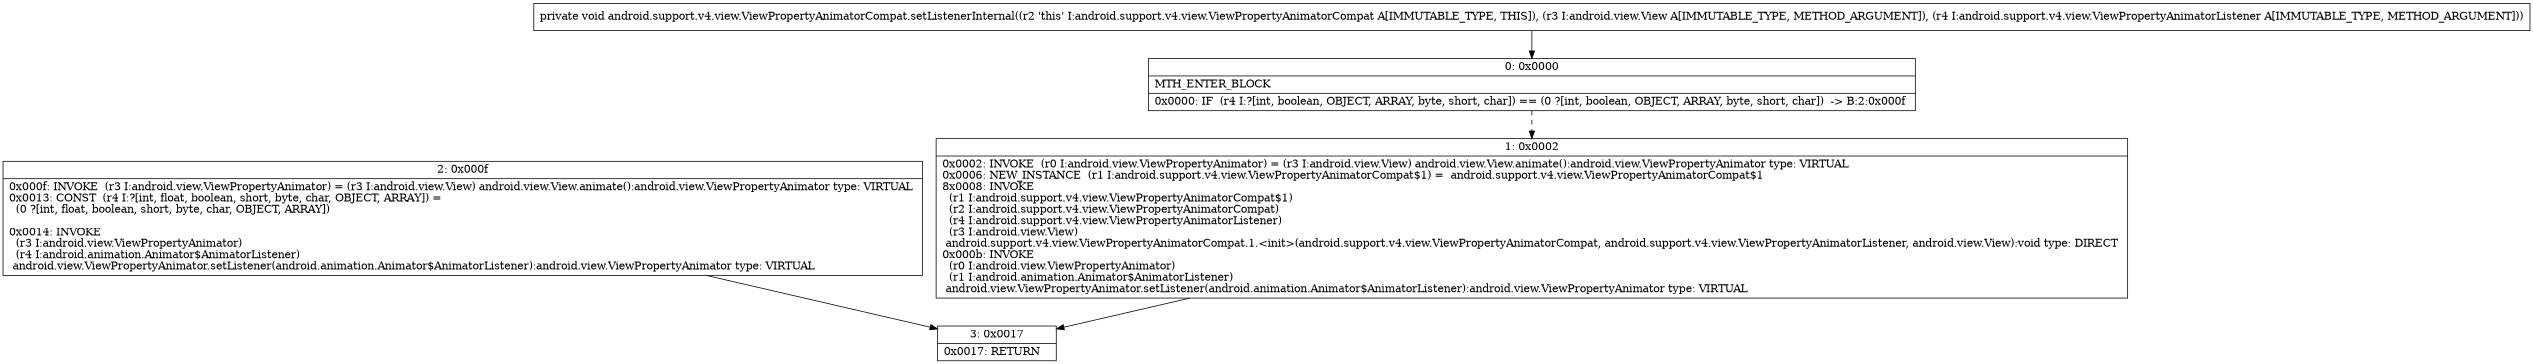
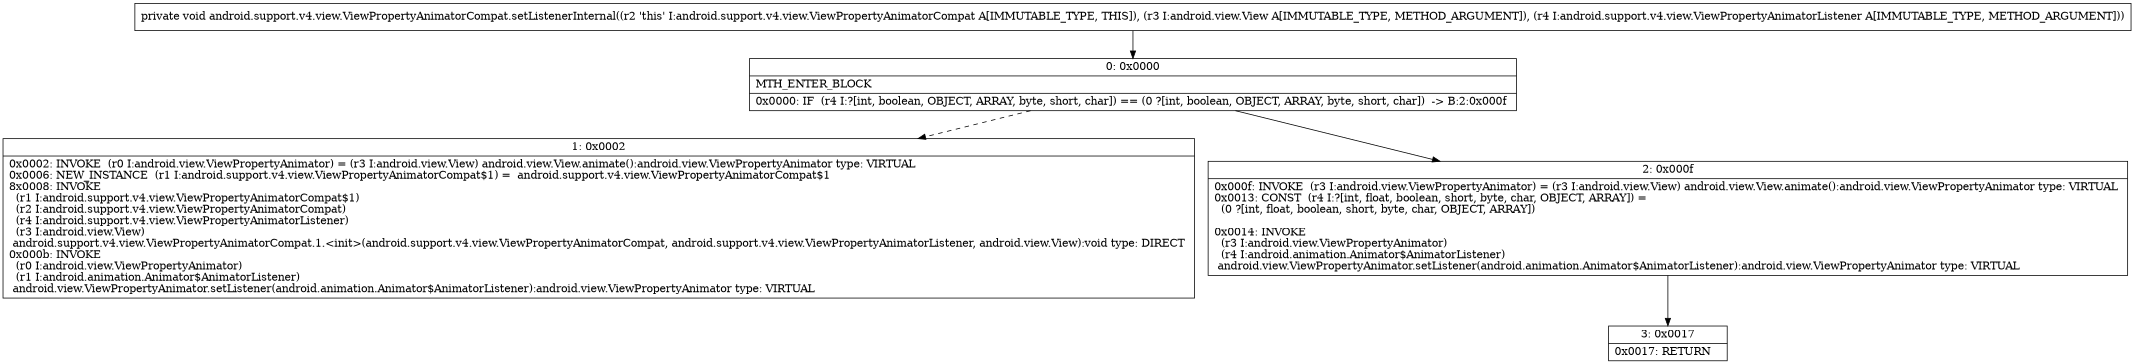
  digraph {
    node [shape=record]
    n1 [label="{0\:\ 0x0000|MTH_ENTER_BLOCK\l|0x0000: IF  (r4 I:?[int, boolean, OBJECT, ARRAY, byte, short, char]) == (0 ?[int, boolean, OBJECT, ARRAY, byte, short, char])  \-\> B:2:0x000f \l}"]
    n2 [label="{1\:\ 0x0002|0x0002: INVOKE  (r0 I:android.view.ViewPropertyAnimator) = (r3 I:android.view.View) android.view.View.animate():android.view.ViewPropertyAnimator type: VIRTUAL \l0x0006: NEW_INSTANCE  (r1 I:android.support.v4.view.ViewPropertyAnimatorCompat$1) =  android.support.v4.view.ViewPropertyAnimatorCompat$1 \l8x0008: INVOKE  \l  (r1 I:android.support.v4.view.ViewPropertyAnimatorCompat$1)\l  (r2 I:android.support.v4.view.ViewPropertyAnimatorCompat)\l  (r4 I:android.support.v4.view.ViewPropertyAnimatorListener)\l  (r3 I:android.view.View)\l android.support.v4.view.ViewPropertyAnimatorCompat.1.\<init\>(android.support.v4.view.ViewPropertyAnimatorCompat, android.support.v4.view.ViewPropertyAnimatorListener, android.view.View):void type: DIRECT \l0x000b: INVOKE  \l  (r0 I:android.view.ViewPropertyAnimator)\l  (r1 I:android.animation.Animator$AnimatorListener)\l android.view.ViewPropertyAnimator.setListener(android.animation.Animator$AnimatorListener):android.view.ViewPropertyAnimator type: VIRTUAL \l}"]
    n3 [label="{2\:\ 0x000f|0x000f: INVOKE  (r3 I:android.view.ViewPropertyAnimator) = (r3 I:android.view.View) android.view.View.animate():android.view.ViewPropertyAnimator type: VIRTUAL \l0x0013: CONST  (r4 I:?[int, float, boolean, short, byte, char, OBJECT, ARRAY]) = \l  (0 ?[int, float, boolean, short, byte, char, OBJECT, ARRAY])\l \l0x0014: INVOKE  \l  (r3 I:android.view.ViewPropertyAnimator)\l  (r4 I:android.animation.Animator$AnimatorListener)\l android.view.ViewPropertyAnimator.setListener(android.animation.Animator$AnimatorListener):android.view.ViewPropertyAnimator type: VIRTUAL \l}"]
    n4 [label="{3\:\ 0x0017|0x0017: RETURN   \l}"]
    n5 [label="{private void android.support.v4.view.ViewPropertyAnimatorCompat.setListenerInternal((r2 'this' I:android.support.v4.view.ViewPropertyAnimatorCompat A[IMMUTABLE_TYPE, THIS]), (r3 I:android.view.View A[IMMUTABLE_TYPE, METHOD_ARGUMENT]), (r4 I:android.support.v4.view.ViewPropertyAnimatorListener A[IMMUTABLE_TYPE, METHOD_ARGUMENT])) }"]
    n1 -> n2 [style=dashed]
-   n2 -> n4
+   n1 -> n3
    n3 -> n4
    n5 -> n1
  }
